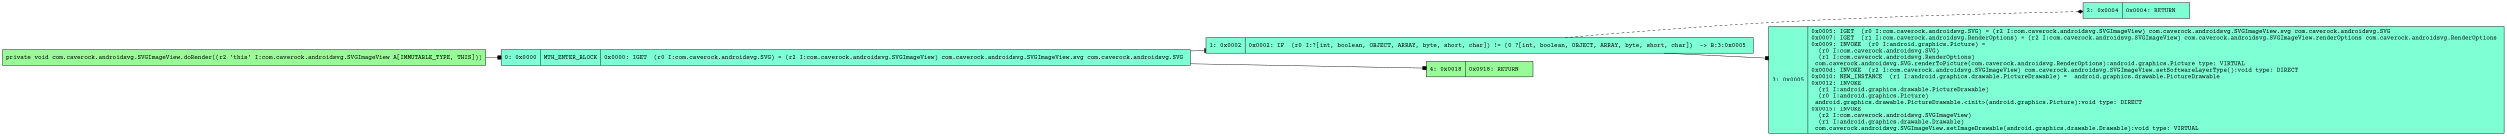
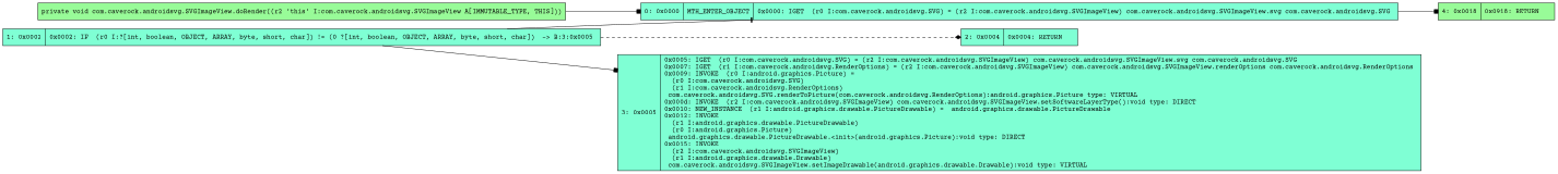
  digraph {
    fontname="Courier Prime"
    rankdir=LR
    node [fillcolor=aquamarine fontname="Courier Prime" shape=record style=filled]
    edge [arrowhead=box fontname="Courier Prime"]
-   n1 [label="{0\:\ 0x0000|MTH_ENTER_BLOCK\l|0x0000: IGET  (r0 I:com.caverock.androidsvg.SVG) = (r2 I:com.caverock.androidsvg.SVGImageView) com.caverock.androidsvg.SVGImageView.svg com.caverock.androidsvg.SVG \l}"]
+   n1 [label="{0\:\ 0x0000|MTH_ENTER_OBJECT\l|0x0000: IGET  (r0 I:com.caverock.androidsvg.SVG) = (r2 I:com.caverock.androidsvg.SVGImageView) com.caverock.androidsvg.SVGImageView.svg com.caverock.androidsvg.SVG \l}"]
    n2 [label="{1\:\ 0x0002|0x0002: IF  (r0 I:?[int, boolean, OBJECT, ARRAY, byte, short, char]) != (0 ?[int, boolean, OBJECT, ARRAY, byte, short, char])  \-\> B:3:0x0005 \l}"]
    n3 [fillcolor=palegreen label="{4\:\ 0x0018|0x0918: RETURN   \l}"]
    n4 [label="{2\:\ 0x0004|0x0004: RETURN   \l}"]
    n5 [label="{3\:\ 0x0005|0x0005: IGET  (r0 I:com.caverock.androidsvg.SVG) = (r2 I:com.caverock.androidsvg.SVGImageView) com.caverock.androidsvg.SVGImageView.svg com.caverock.androidsvg.SVG \l0x0007: IGET  (r1 I:com.caverock.androidsvg.RenderOptions) = (r2 I:com.caverock.androidsvg.SVGImageView) com.caverock.androidsvg.SVGImageView.renderOptions com.caverock.androidsvg.RenderOptions \l0x0009: INVOKE  (r0 I:android.graphics.Picture) = \l  (r0 I:com.caverock.androidsvg.SVG)\l  (r1 I:com.caverock.androidsvg.RenderOptions)\l com.caverock.androidsvg.SVG.renderToPicture(com.caverock.androidsvg.RenderOptions):android.graphics.Picture type: VIRTUAL \l0x000d: INVOKE  (r2 I:com.caverock.androidsvg.SVGImageView) com.caverock.androidsvg.SVGImageView.setSoftwareLayerType():void type: DIRECT \l0x0010: NEW_INSTANCE  (r1 I:android.graphics.drawable.PictureDrawable) =  android.graphics.drawable.PictureDrawable \l0x0012: INVOKE  \l  (r1 I:android.graphics.drawable.PictureDrawable)\l  (r0 I:android.graphics.Picture)\l android.graphics.drawable.PictureDrawable.\<init\>(android.graphics.Picture):void type: DIRECT \l0x0015: INVOKE  \l  (r2 I:com.caverock.androidsvg.SVGImageView)\l  (r1 I:android.graphics.drawable.Drawable)\l com.caverock.androidsvg.SVGImageView.setImageDrawable(android.graphics.drawable.Drawable):void type: VIRTUAL \l}"]
    n6 [fillcolor=palegreen label="{private void com.caverock.androidsvg.SVGImageView.doRender((r2 'this' I:com.caverock.androidsvg.SVGImageView A[IMMUTABLE_TYPE, THIS])) }"]
-   n1 -> n2 [arrowhead=tee]
+   n2 -> n1 [arrowhead=tee]
    n1 -> n3
    n2 -> n4 [arrowhead=diamond style=dashed]
    n2 -> n5
    n6 -> n1
  }
